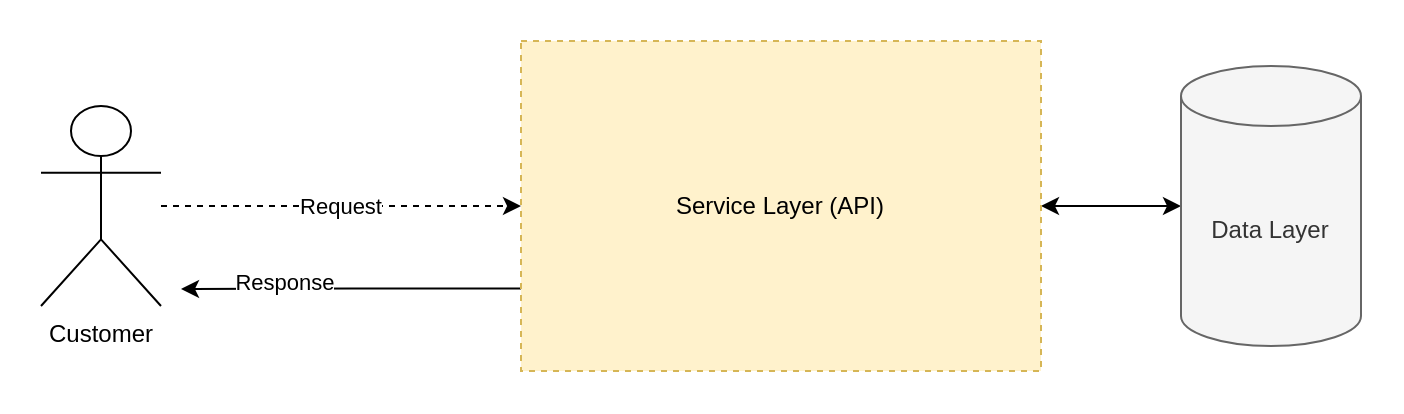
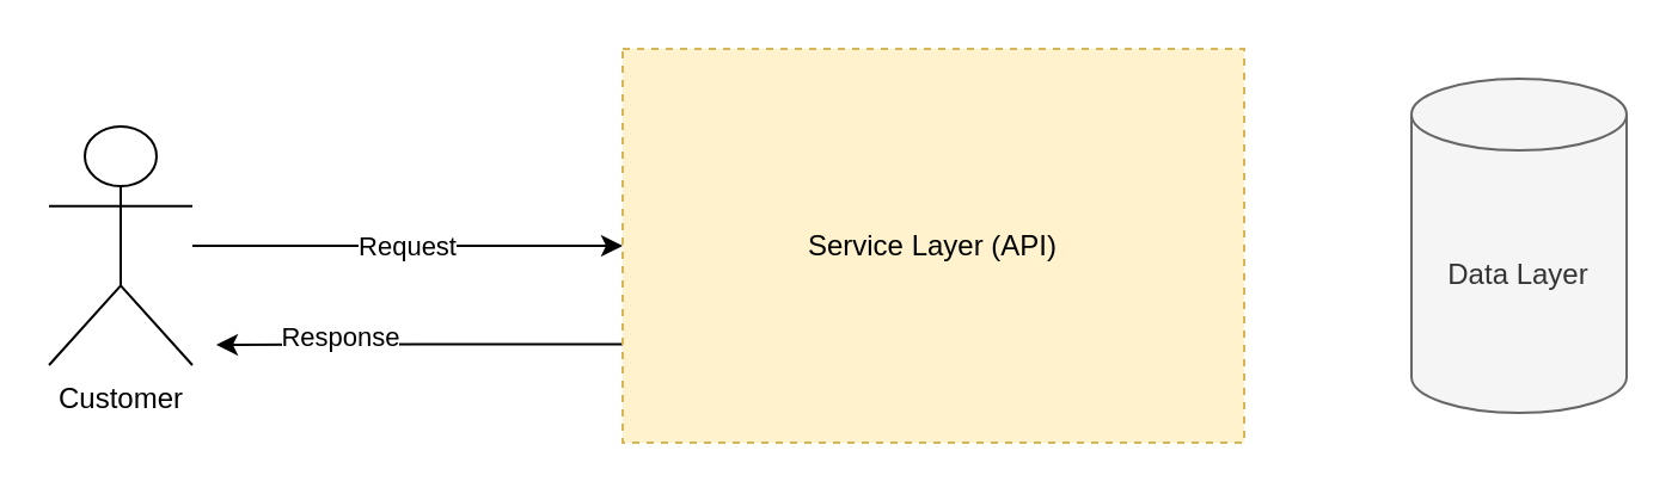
  <mxCell id="0" />
  <mxCell id="1" parent="0" />
- <mxCell id="2" style="edgeStyle=orthogonalEdgeStyle;rounded=0;orthogonalLoop=1;jettySize=auto;html=1;exitX=1;exitY=0.5;exitDx=0;exitDy=0;startArrow=classic;startFill=1;" edge="1" parent="1" source="5" target="8"><mxGeometry relative="1" as="geometry" /></mxCell>
  <mxCell id="3" style="edgeStyle=orthogonalEdgeStyle;rounded=0;orthogonalLoop=1;jettySize=auto;html=1;exitX=0;exitY=0.75;exitDx=0;exitDy=0;startArrow=none;startFill=0;" edge="1" parent="1" source="5"><mxGeometry relative="1" as="geometry"><mxPoint x="90" y="144" as="targetPoint" /></mxGeometry></mxCell>
  <mxCell id="4" value="Response" style="edgeLabel;html=1;align=center;verticalAlign=middle;resizable=0;points=[];" vertex="1" connectable="0" parent="3"><mxGeometry x="0.393" y="-4" relative="1" as="geometry"><mxPoint as="offset" /></mxGeometry></mxCell>
  <mxCell id="5" value="Service Layer (API)" style="rounded=0;whiteSpace=wrap;html=1;verticalAlign=middle;align=center;fillColor=#fff2cc;strokeColor=#d6b656;dashed=1;" vertex="1" parent="1"><mxGeometry x="260" y="20" width="260" height="165" as="geometry" /></mxCell>
- <mxCell id="6" value="Request" style="edgeStyle=orthogonalEdgeStyle;rounded=0;orthogonalLoop=1;jettySize=auto;html=1;startArrow=none;startFill=0;dashed=1;" edge="1" parent="1" source="7" target="5"><mxGeometry relative="1" as="geometry" /></mxCell>
+ <mxCell id="6" value="Request" style="edgeStyle=orthogonalEdgeStyle;rounded=0;orthogonalLoop=1;jettySize=auto;html=1;startArrow=none;startFill=0;" edge="1" parent="1" source="7" target="5"><mxGeometry relative="1" as="geometry" /></mxCell>
  <mxCell id="7" value="Customer" style="shape=umlActor;verticalLabelPosition=bottom;verticalAlign=top;html=1;outlineConnect=0;" vertex="1" parent="1"><mxGeometry x="20" y="52.5" width="60" height="100" as="geometry" /></mxCell>
  <mxCell id="8" value="Data Layer" style="shape=cylinder3;whiteSpace=wrap;html=1;boundedLbl=1;backgroundOutline=1;size=15;align=center;verticalAlign=middle;fillColor=#f5f5f5;strokeColor=#666666;fontColor=#333333;" vertex="1" parent="1"><mxGeometry x="590" y="32.5" width="90" height="140" as="geometry" /></mxCell>
